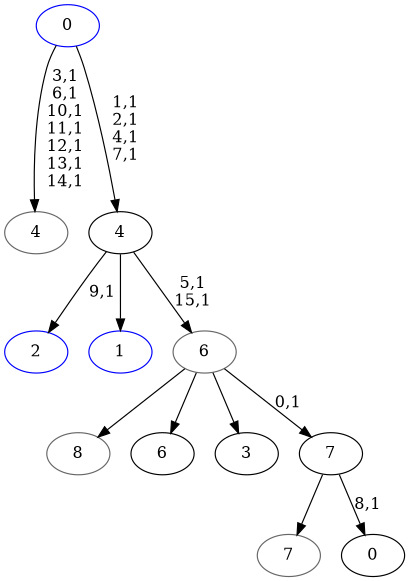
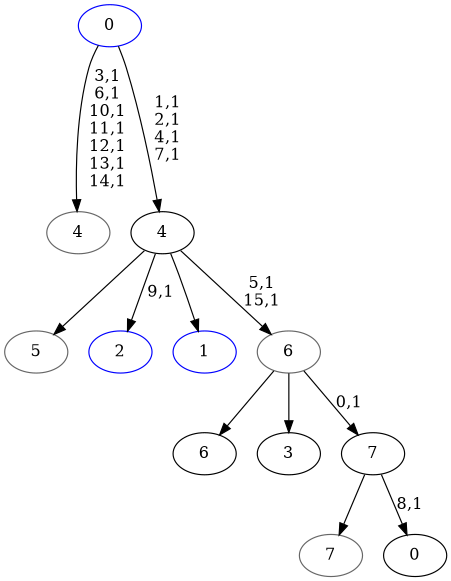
  digraph {
    node [color=gray40]
-   n1 [label=8]
    n2 [label=7]
    n3 [color=black label=6]
+   n4 [label=5]
    n5 [label=4]
    n6 [color=black label=3]
    n7 [color=blue label=2]
    n8 [color=blue label=1]
    n9 [color=black label=0]
    7 [color=black]
    6
    4 [color=black]
    0 [color=blue]
    7 -> n2
    7 -> n9 [label="8,1"]
-   6 -> n1
    6 -> n3
    6 -> n6
    6 -> 7 [label="0,1"]
+   4 -> n4
    4 -> n7 [label="9,1"]
    4 -> n8
    4 -> 6 [label="5,1\n15,1"]
    0 -> n5 [label="3,1\n6,1\n10,1\n11,1\n12,1\n13,1\n14,1"]
    0 -> 4 [label="1,1\n2,1\n4,1\n7,1"]
  }
